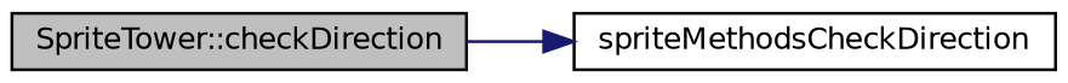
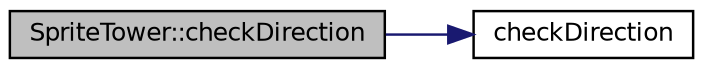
  digraph {
    rankdir=LR
    node [color=black fontname=Helvetica fontsize=10 shape=record style=filled]
    n1 [fillcolor=grey75 fontcolor=black height=0.2 label="SpriteTower::checkDirection" width=0.4]
-   n2 [fillcolor=white height=0.2 label=spriteMethodsCheckDirection width=0.4]
+   n2 [fillcolor=white height=0.2 label=checkDirection width=0.4]
    n1 -> n2 [color=midnightblue fontname=Helvetica fontsize=10 labelfontname=Helvetica labelfontsize=10 style=solid]
  }
